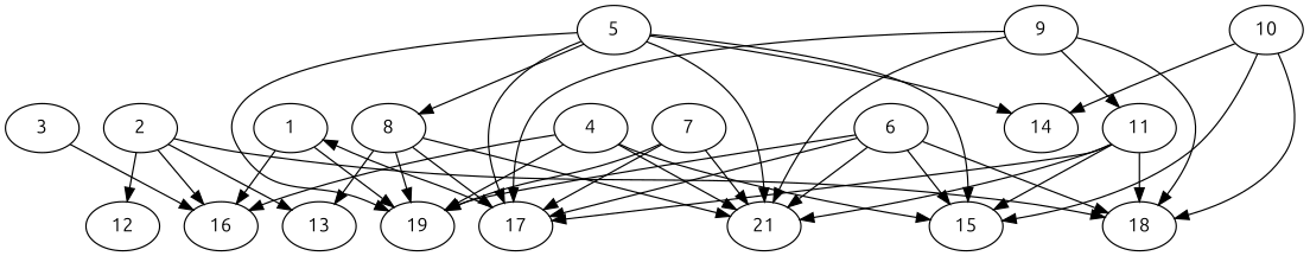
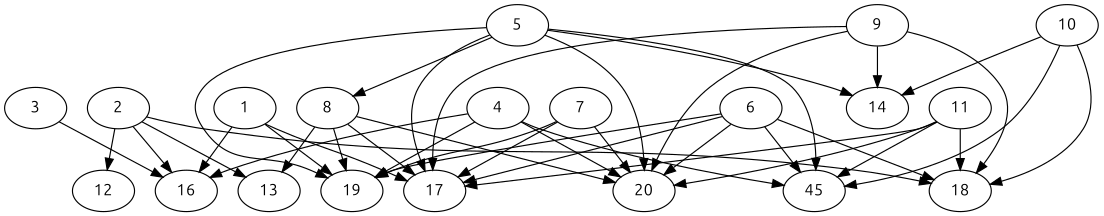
  digraph {
    fontname=Ubuntu
    node [alpha=0.10 fontname=Ubuntu]
    edge [fontname=Ubuntu]
    1 [expect_size=42013696]
    16 [alpha=0.12 expect_size=19722240]
    17 [alpha=0.18 expect_size=9112576]
    19 [alpha=0.19 expect_size=48489472]
    2 [alpha=0.15 expect_size=32891904]
    12 [alpha=0.17 expect_size=38232064]
    13 [alpha=0.13 expect_size=27462656]
    18 [alpha=0.12 expect_size=32160768]
    3 [alpha=0.05 expect_size=26638336]
-   15 [alpha=0.05 expect_size=29680640]
+   15 [alpha=0.05 expect_size=29680640 label=45]
    4 [alpha=0.15 expect_size=47046656]
-   20 [alpha=0.06 expect_size=35197952 label=21]
+   20 [alpha=0.06 expect_size=35197952]
    5 [alpha=0.16 expect_size=48644096]
    14 [alpha=0.17 expect_size=40428544]
    8 [alpha=0.07 expect_size=22867968]
    6 [alpha=0.16 expect_size=22122496]
    7 [expect_size=14066688]
    9 [alpha=0.14 expect_size=28052480]
    10 [alpha=0.08 expect_size=24822784]
    11 [alpha=0.02 expect_size=15040512]
    1 -> 16
-   17 -> 1
+   1 -> 17
    1 -> 19
    2 -> 16
    2 -> 12
    2 -> 13
    2 -> 18
    3 -> 16
    4 -> 16
    4 -> 19
    4 -> 15
    4 -> 20
    5 -> 17
    5 -> 19
    5 -> 15
    5 -> 20
    5 -> 14
    5 -> 8
    8 -> 17
    8 -> 19
    8 -> 13
    8 -> 20
    6 -> 17
    6 -> 19
    6 -> 18
    6 -> 15
    6 -> 20
    7 -> 17
    7 -> 19
    7 -> 20
    9 -> 17
    9 -> 18
    9 -> 20
-   9 -> 11
+   9 -> 14
    10 -> 18
    10 -> 15
    10 -> 14
    11 -> 17
    11 -> 18
    11 -> 15
    11 -> 20
  }
